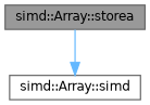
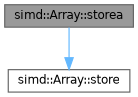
  digraph {
    rankdir=TB
    node [fontname=Helvetica fontsize=10 shape=box style=filled]
    n1 [color=gray40 fillcolor=grey60 fontcolor=black height=0.2 label="simd::Array::storea" width=0.4]
-   n2 [color=grey40 fillcolor=white height=0.2 label="simd::Array::simd" width=0.4]
+   n2 [color=grey40 fillcolor=white height=0.2 label="simd::Array::store" width=0.4]
    n1 -> n2 [color=steelblue1 fontname=Helvetica fontsize=10 labelfontname=Helvetica labelfontsize=10 style=solid]
  }
